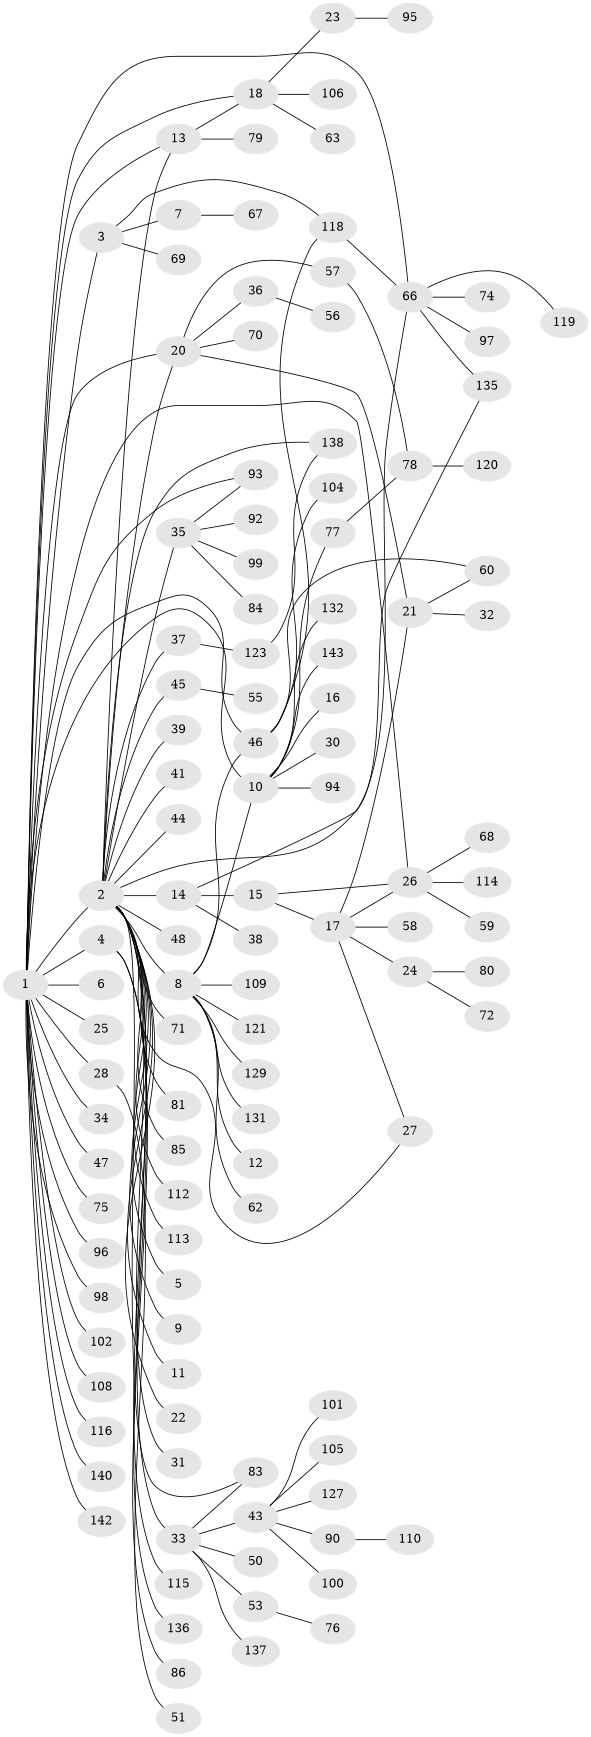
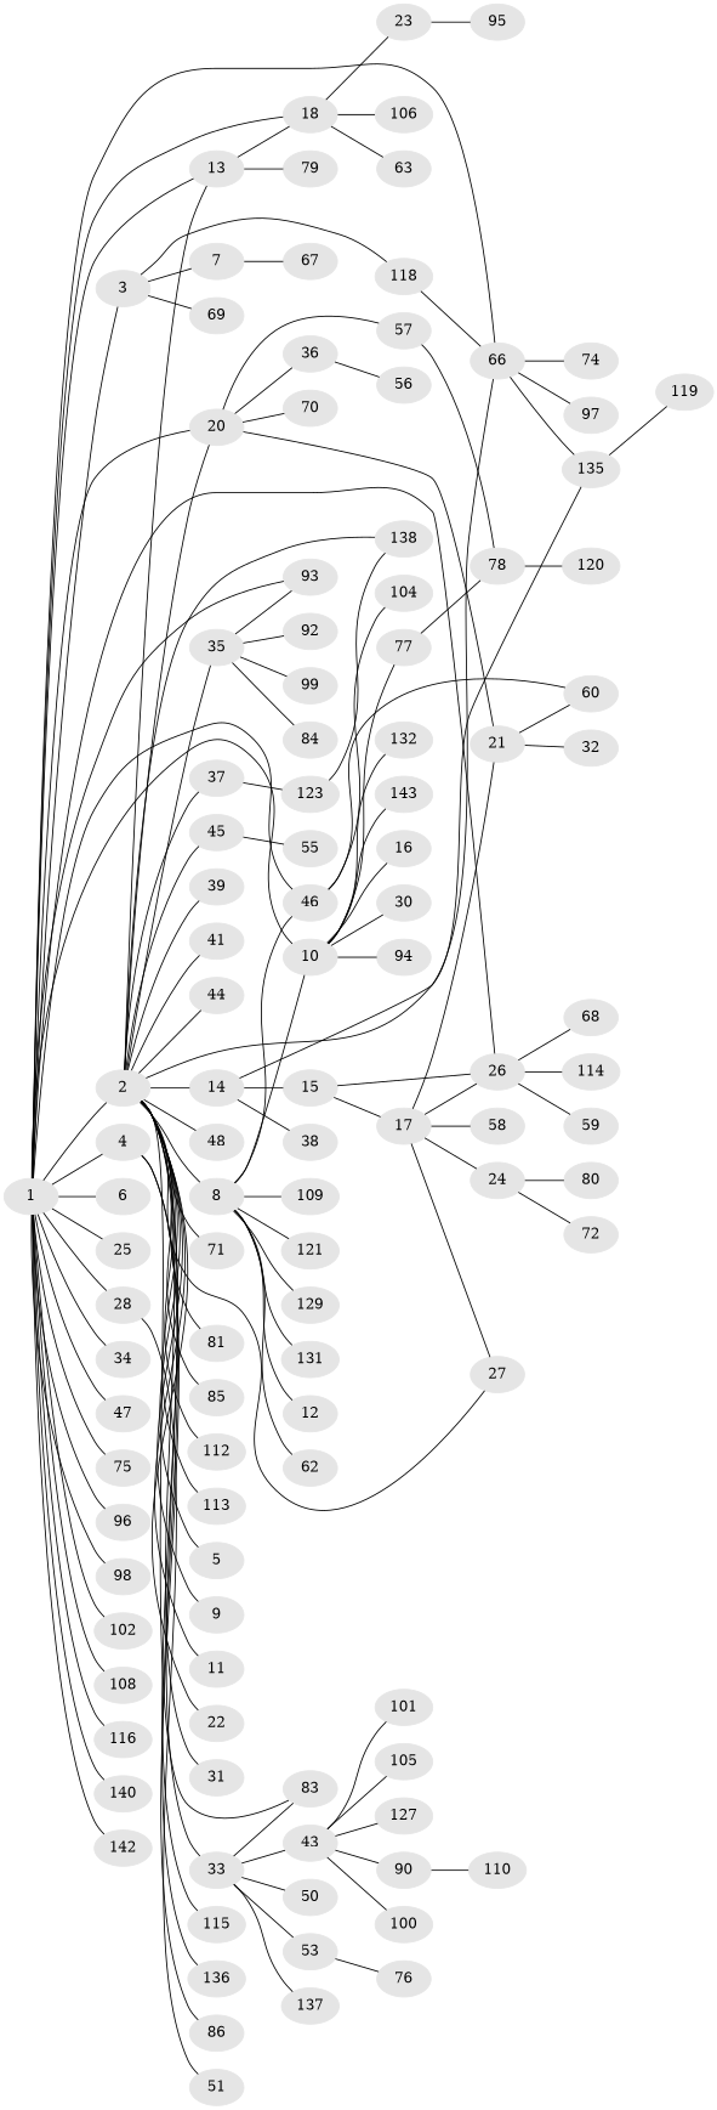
  graph {
    rankdir=LR
    node [color=gray90 style=filled]
    1 [super="+125"]
    2 [super="+54"]
    3 [super="+29"]
    4 [super="+87"]
    6
    10 [super="+64"]
    13 [super="+88"]
    18 [super="+42"]
    20 [super="+69"]
    25
    26 [super="+122"]
    28 [super="+141"]
    34
    46 [super="+82"]
    47
    66 [super="+73"]
    75
    93
    96
    98
    102
    108
    116
    140
    142
    5
    8 [super="+134"]
    9 [super="+91"]
    11 [super="+111"]
    14 [super="+19"]
    22 [super="+117"]
    27 [super="+126"]
    31
    33 [super="+133"]
    35 [super="+61"]
    37
    39
    41
    44
    45
    48
    71
    81
    83
    85
    112
    113
    115
    135
    138
    7 [super="+40"]
    n52 [label=69]
    118
    86
    136
    16
    30
    77
    94 [super="+139"]
    132
    143
    79
    23
    63
    106
    21 [super="+124"]
    36
    57
    70
    59
    68
    114
    51 [super="+128"]
    60
    104
    74
    97
    119
    12
    62
    109
    121
    129
    131
    15
    38
    43 [super="+65"]
    50
    53
    137
    84
    92
    99
    123
    55 [super="+103"]
    67 [super="+107"]
    78 [super="+89"]
    17 [super="+130"]
    24
    58
    32
    72
    80
    95
    56
    90
    100
    101
    105
    127
    76
    110
    120
    1 -- 2 [weight=2]
    1 -- 3
    1 -- 4
    1 -- 6
    1 -- 10
    1 -- 13
    1 -- 18
    1 -- 20
    1 -- 25
    1 -- 26
    1 -- 28
    1 -- 34
    1 -- 46
    1 -- 47
    1 -- 66
    1 -- 75
    1 -- 93
    1 -- 96
    1 -- 98
    1 -- 102
    1 -- 108
    1 -- 116
    1 -- 140
    1 -- 142
    2 -- 13
    2 -- 20
    2 -- 5
    2 -- 8
    2 -- 9
    2 -- 11
    2 -- 14
    2 -- 22
    2 -- 27
    2 -- 31
    2 -- 33
    2 -- 35
    2 -- 37
    2 -- 39
    2 -- 41
    2 -- 44
    2 -- 45
    2 -- 48
    2 -- 71
    2 -- 81
    2 -- 83
    2 -- 85
    2 -- 112
    2 -- 113
    2 -- 115
    2 -- 135
    2 -- 138
    3 -- 7
    3 -- n52
    3 -- 118
    4 -- 86
    4 -- 136
    10 -- 16
    10 -- 30
    10 -- 77
    10 -- 94
    10 -- 132
    10 -- 143
    13 -- 18
    13 -- 79
    18 -- 23
    18 -- 63
    18 -- 106
    20 -- 21
    20 -- 36
    20 -- 57
    20 -- 70
    26 -- 59
    26 -- 68
    26 -- 114
    28 -- 51
-   46 -- 118
    46 -- 60
    46 -- 104
    66 -- 135
    66 -- 74
    66 -- 97
-   66 -- 119
+   135 -- 119
    8 -- 10
    8 -- 46
    8 -- 12
    8 -- 62
    8 -- 109
    8 -- 121
    8 -- 129
    8 -- 131
    14 -- 66
    14 -- 15
    14 -- 38
    33 -- 83
    33 -- 43
    33 -- 50
    33 -- 53
    33 -- 137
    35 -- 93
    35 -- 84
    35 -- 92
    35 -- 99
    37 -- 123
    45 -- 55
    7 -- 67
    118 -- 66
    77 -- 78
    23 -- 95
    21 -- 60
    21 -- 32
    36 -- 56
    57 -- 78
    15 -- 26
    15 -- 17
    43 -- 90
    43 -- 100
    43 -- 101
    43 -- 105
    43 -- 127
    53 -- 76
    123 -- 138
    78 -- 120
    17 -- 26
    17 -- 27
    17 -- 21
    17 -- 24
    17 -- 58
    24 -- 72
    24 -- 80
    90 -- 110
  }
